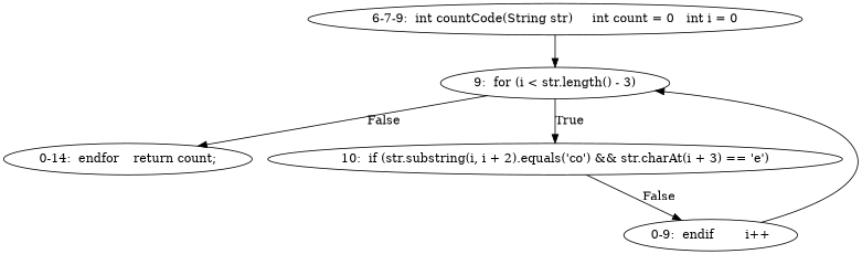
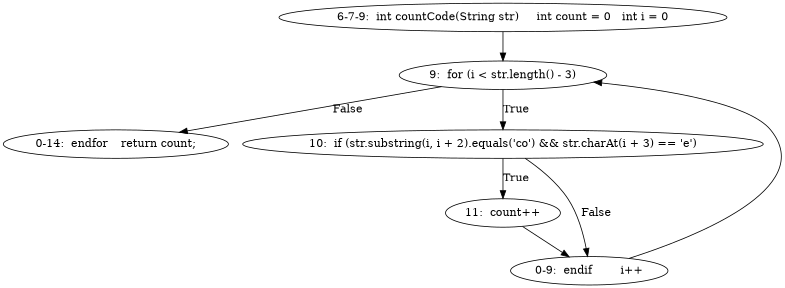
  digraph {
    n1 [label="6-7-9:  int countCode(String str)	int count = 0	int i = 0"]
    n2 [label="9:  for (i < str.length() - 3)"]
    n3 [label="0-14:  endfor	return count;"]
    n4 [label="10:  if (str.substring(i, i + 2).equals('co') && str.charAt(i + 3) == 'e')"]
+   n5 [label="11:  count++"]
    n6 [label="0-9:  endif	i++"]
    n1 -> n2
    n2 -> n3 [label=False]
    n2 -> n4 [label=True]
+   n4 -> n5 [label=True]
    n4 -> n6 [label=False]
+   n5 -> n6
    n6 -> n2
  }
